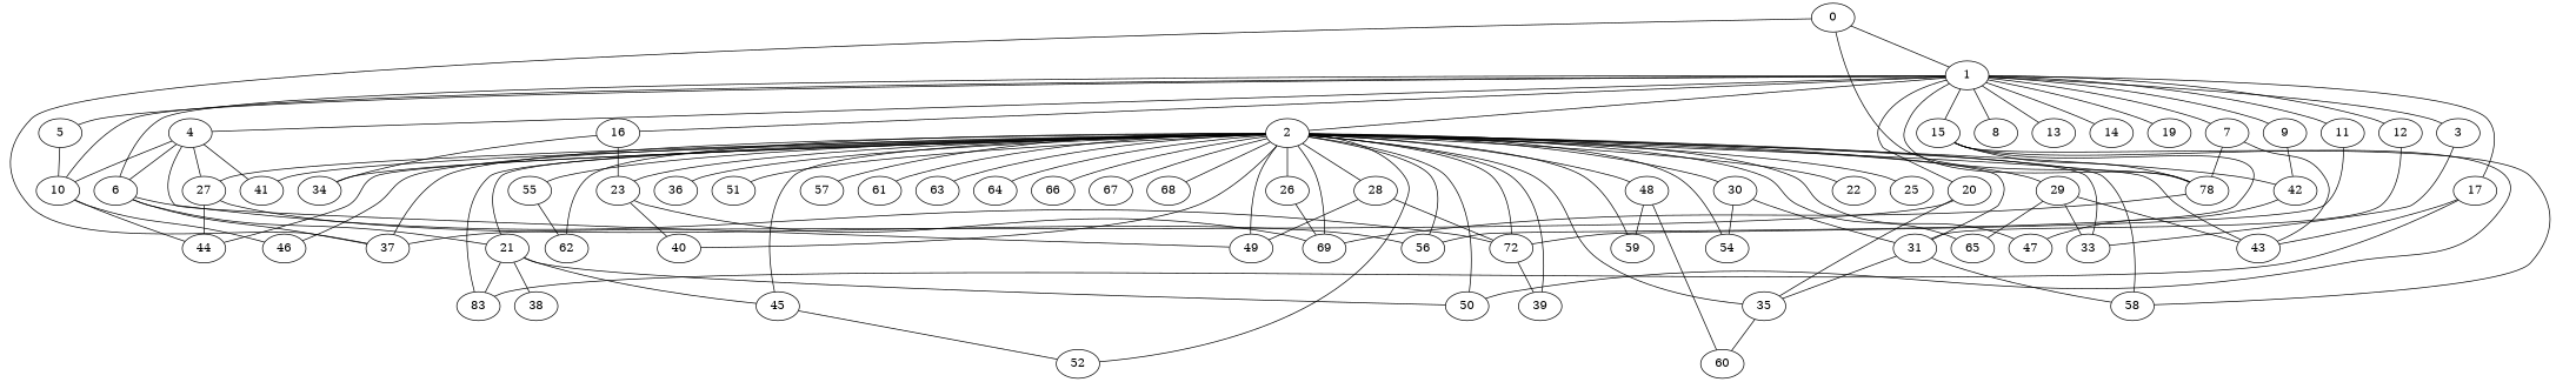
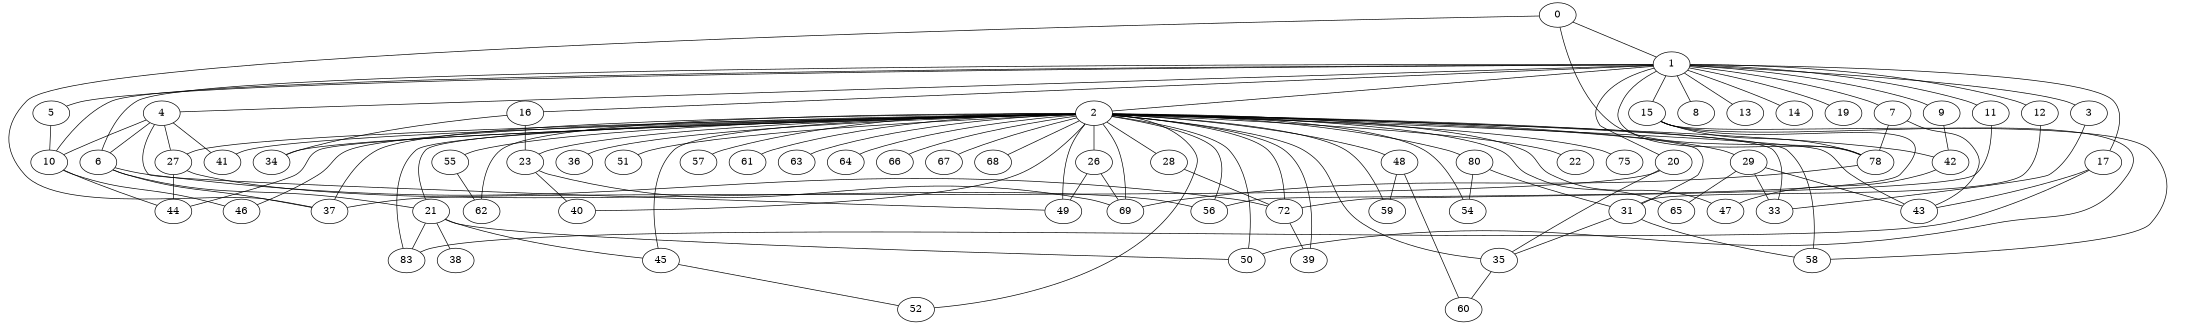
  graph {
    0
    1
    37
    n4 [label=78]
    2
    3
    4
    5
    6
    7
    8
    9
    10
    11
    12
    13
    14
    15
    16
    17
    19
    20
    69
    21
    22
    23
-   25
+   25 [label=75]
    26
    27
    28
    29
-   30
+   30 [label=80]
    31
    n34 [label=72]
    33
    34
    35
    36
    39
    40
    41
    42
    43
    44
    45
    46
    47
    48
    49
    50
    51
    52
    n53 [label=83]
    54
    55
    56
    57
    58
    59
    61
    62
    63
    64
    65
    66
    67
    68
    38
    60
    0 -- 1
    0 -- 37
    0 -- n4
    1 -- n4
    1 -- 2
    1 -- 3
    1 -- 4
    1 -- 5
    1 -- 6
    1 -- 7
    1 -- 8
    1 -- 9
    1 -- 10
    1 -- 11
    1 -- 12
    1 -- 13
    1 -- 14
    1 -- 15
    1 -- 16
    1 -- 17
    1 -- 19
    1 -- 20
    n4 -- 69
    2 -- 37
    2 -- 69
    2 -- 21
    2 -- 22
    2 -- 23
    2 -- 25
    2 -- 26
    2 -- 27
    2 -- 28
    2 -- 29
    2 -- 30
    2 -- 31
    2 -- n34
    2 -- 33
    2 -- 34
    2 -- 35
    2 -- 36
    2 -- 39
    2 -- 40
    2 -- 41
    2 -- 42
    2 -- 43
    2 -- 44
    2 -- 45
    2 -- 46
    2 -- 47
    2 -- 48
    2 -- 49
    2 -- 50
    2 -- 51
    2 -- 52
    2 -- n53
    2 -- 54
    2 -- 55
    2 -- 56
    2 -- 57
    2 -- 58
    2 -- 59
    2 -- 61
    2 -- 62
    2 -- 63
    2 -- 64
    2 -- 65
    2 -- 66
    2 -- 67
    2 -- 68
    3 -- 33
    4 -- 6
    4 -- 10
    4 -- 27
    4 -- 41
    4 -- 49
    5 -- 10
    6 -- 37
    6 -- 21
    6 -- n34
    7 -- n4
    7 -- 43
    9 -- 42
    10 -- 44
    10 -- 46
    11 -- n34
    12 -- 31
    15 -- n4
    15 -- 50
    15 -- 56
    15 -- 58
    16 -- 23
    16 -- 34
    17 -- 43
    17 -- n53
    20 -- 37
    20 -- 35
    21 -- 45
    21 -- 50
    21 -- n53
    21 -- 38
    23 -- 69
    23 -- 40
    26 -- 69
    27 -- 44
    27 -- 56
    28 -- n34
-   28 -- 49
+   26 -- 49
    29 -- 33
    29 -- 43
    29 -- 65
    30 -- 31
    30 -- 54
    31 -- 35
    31 -- 58
    n34 -- 39
    35 -- 60
    42 -- 47
    45 -- 52
    48 -- 59
    48 -- 60
    55 -- 62
  }
